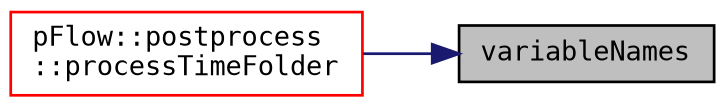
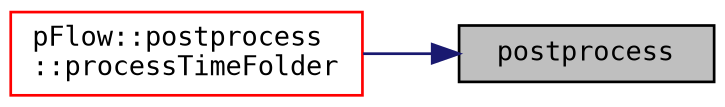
  digraph {
    rankdir=RL
    fontname="DejaVu Sans Mono"
    node [fontname="DejaVu Sans Mono" fontsize=10 shape=record style=filled]
-   n1 [color=black fillcolor=grey75 fontcolor=black height=0.2 label=variableNames width=0.4]
+   n1 [color=black fillcolor=grey75 fontcolor=black height=0.2 label=postprocess width=0.4]
    n2 [color=red fillcolor=white height=0.2 label="pFlow::postprocess\l::processTimeFolder" width=0.4]
    n1 -> n2 [color=midnightblue dir=back fontname="DejaVu Sans Mono" fontsize=10 labelfontname=Helvetica labelfontsize=10 style=solid]
  }
